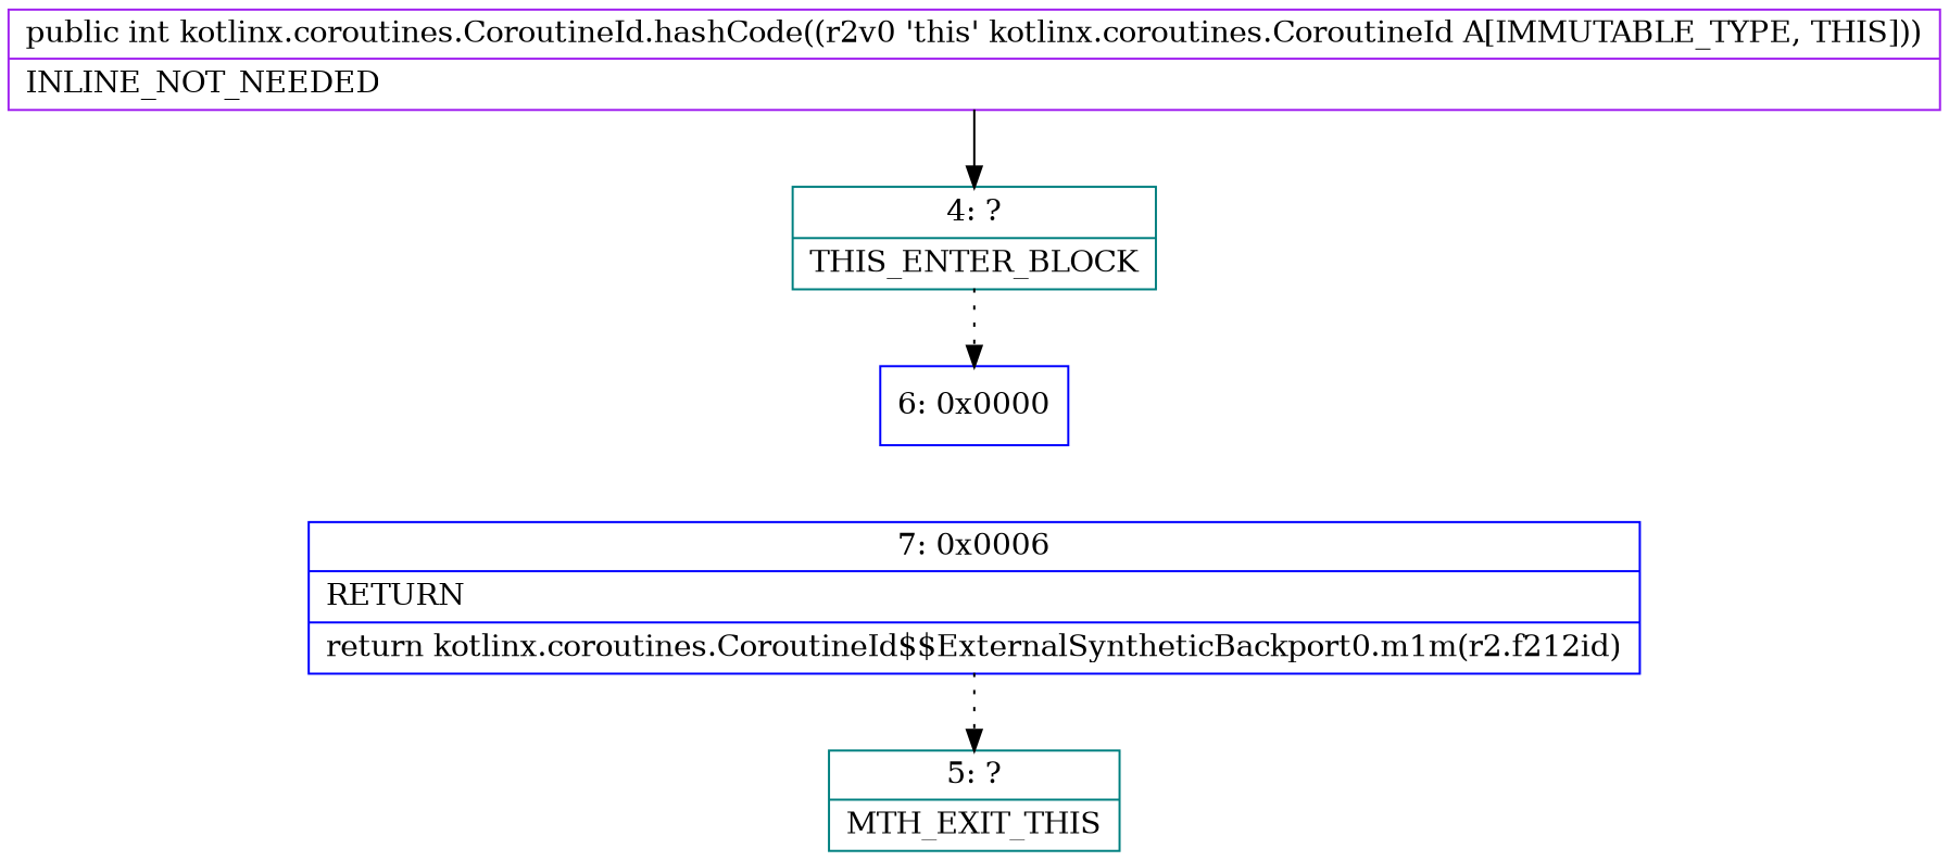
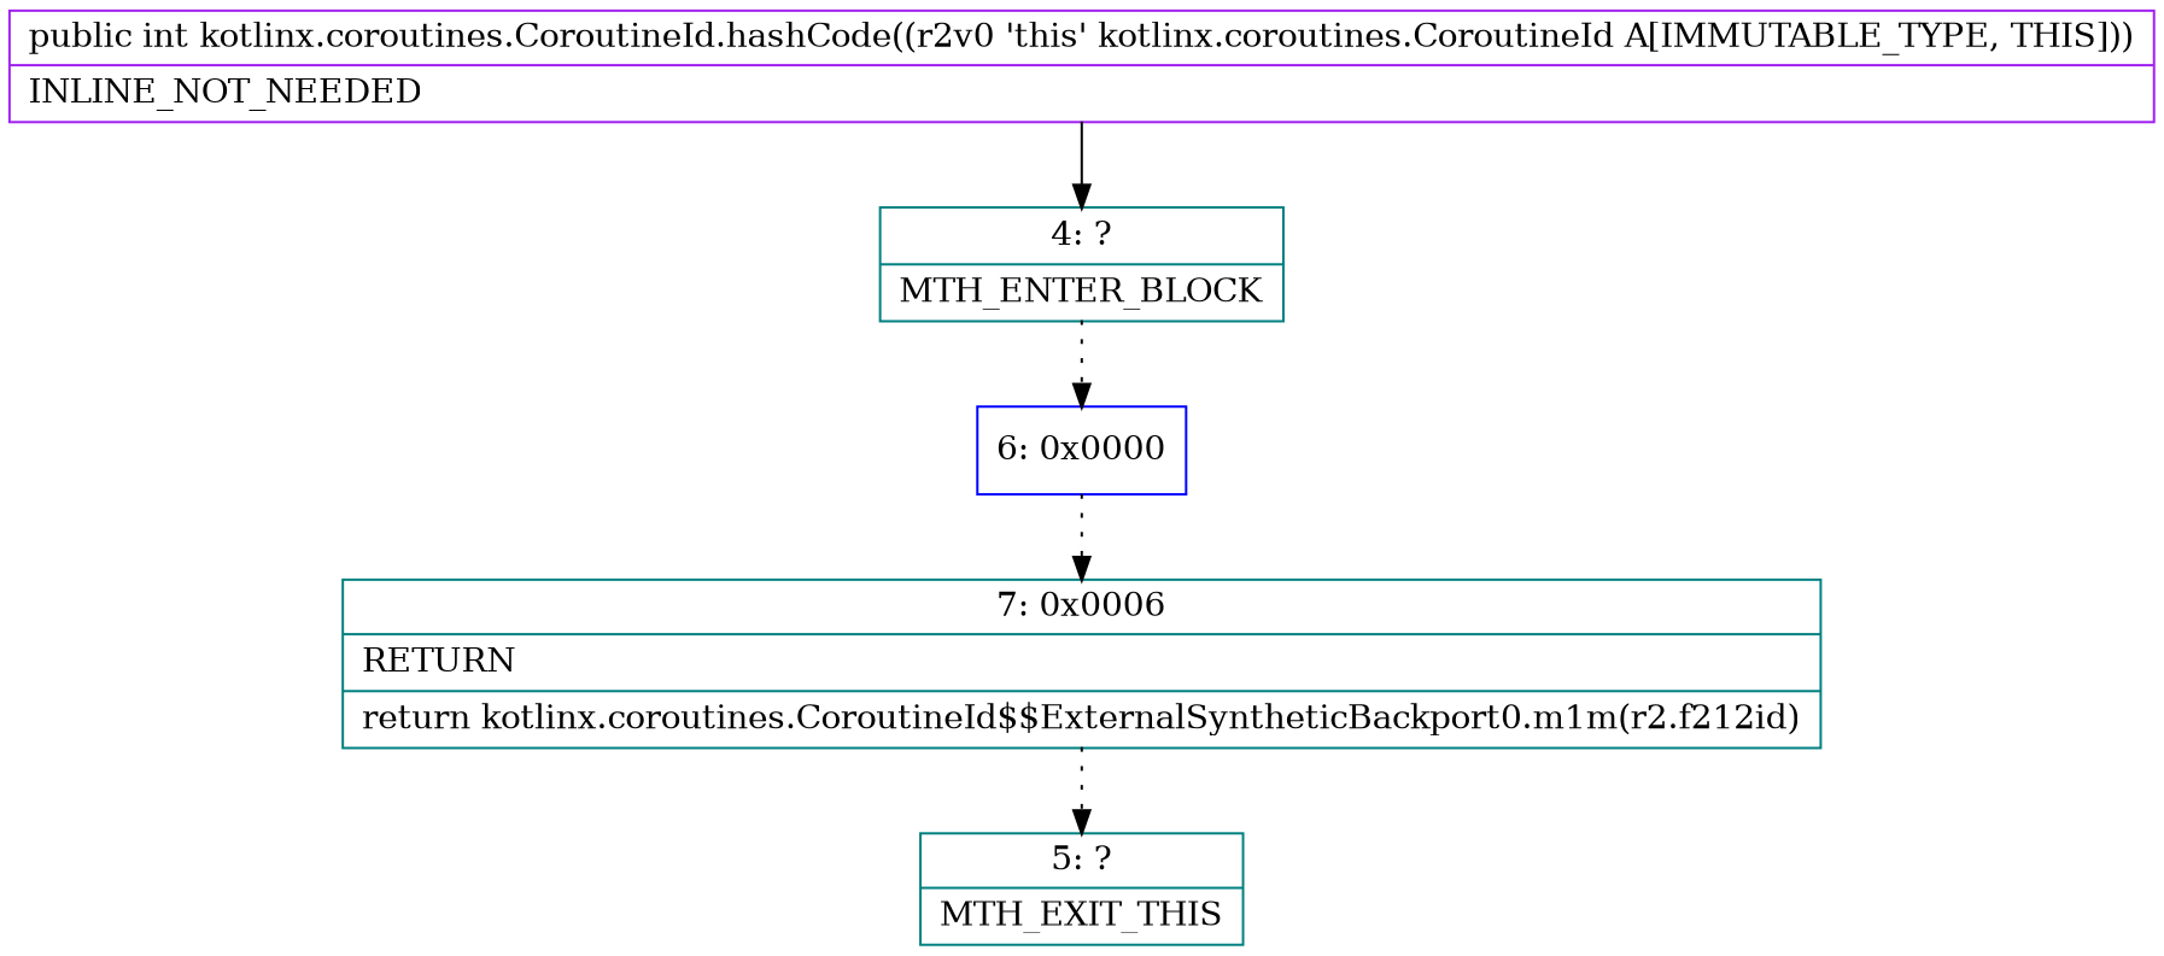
  digraph {
    node [color=teal shape=record]
    edge [style=dotted]
-   n1 [label="{4\:\ ?|THIS_ENTER_BLOCK\l}"]
+   n1 [label="{4\:\ ?|MTH_ENTER_BLOCK\l}"]
    n2 [color=blue label="{6\:\ 0x0000}"]
-   n3 [color=blue label="{7\:\ 0x0006|RETURN\l|return kotlinx.coroutines.CoroutineId$$ExternalSyntheticBackport0.m1m(r2.f212id)\l}"]
+   n3 [label="{7\:\ 0x0006|RETURN\l|return kotlinx.coroutines.CoroutineId$$ExternalSyntheticBackport0.m1m(r2.f212id)\l}"]
    n4 [label="{5\:\ ?|MTH_EXIT_THIS\l}"]
    n5 [color=purple label="{public int kotlinx.coroutines.CoroutineId.hashCode((r2v0 'this' kotlinx.coroutines.CoroutineId A[IMMUTABLE_TYPE, THIS]))  | INLINE_NOT_NEEDED\l}"]
    n1 -> n2
+   n2 -> n3
    n3 -> n4
    n5 -> n1 [style=solid]
  }
